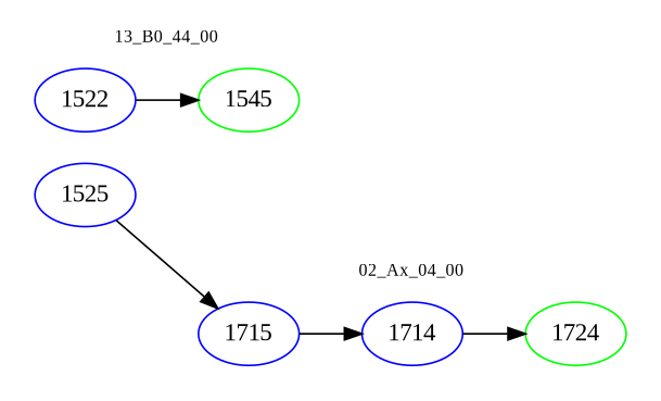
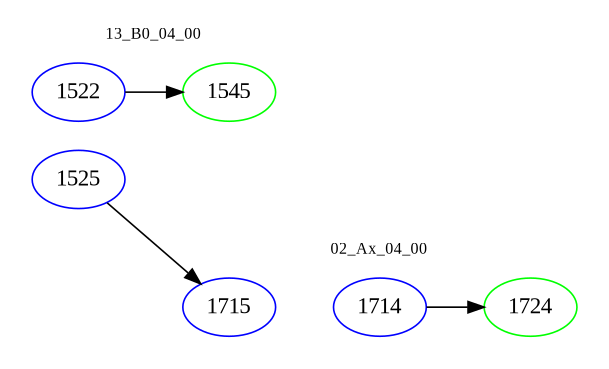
  digraph {
    fontname="Liberation Serif"
    rankdir=LR
    node [color=blue fontname="Liberation Serif"]
    edge [color=black fontname="Liberation Serif"]
    n1 [label=1715]
    n2 [label=1714]
    n3 [color=green label=1724]
    n4 [label=1525]
    n5 [label=1522]
    n6 [color=green label=1545]
    subgraph cluster_1 {
      color=white
      fontsize=10
      label="02_Ax_04_00"
      n1
      n2
      n3
    }
    subgraph cluster_2 {
      color=white
      fontsize=10
-     label="13_B0_44_00"
+     label="13_B0_04_00"
      n4
      n5
      n6
    }
-   n1 -> n2
    n2 -> n3
    n4 -> n1
    n5 -> n6
  }
